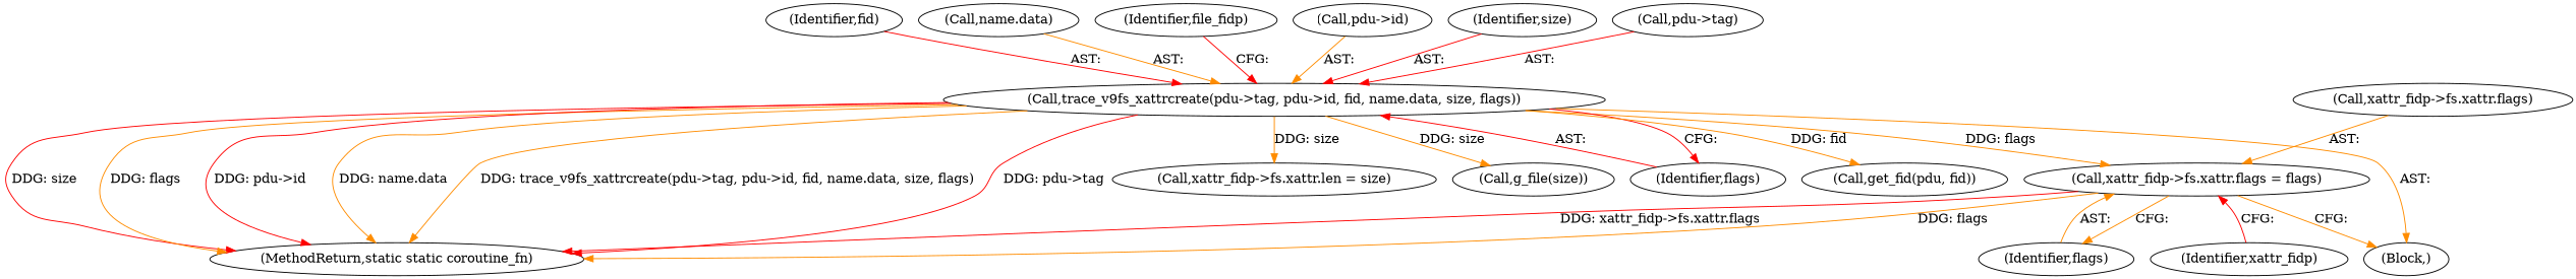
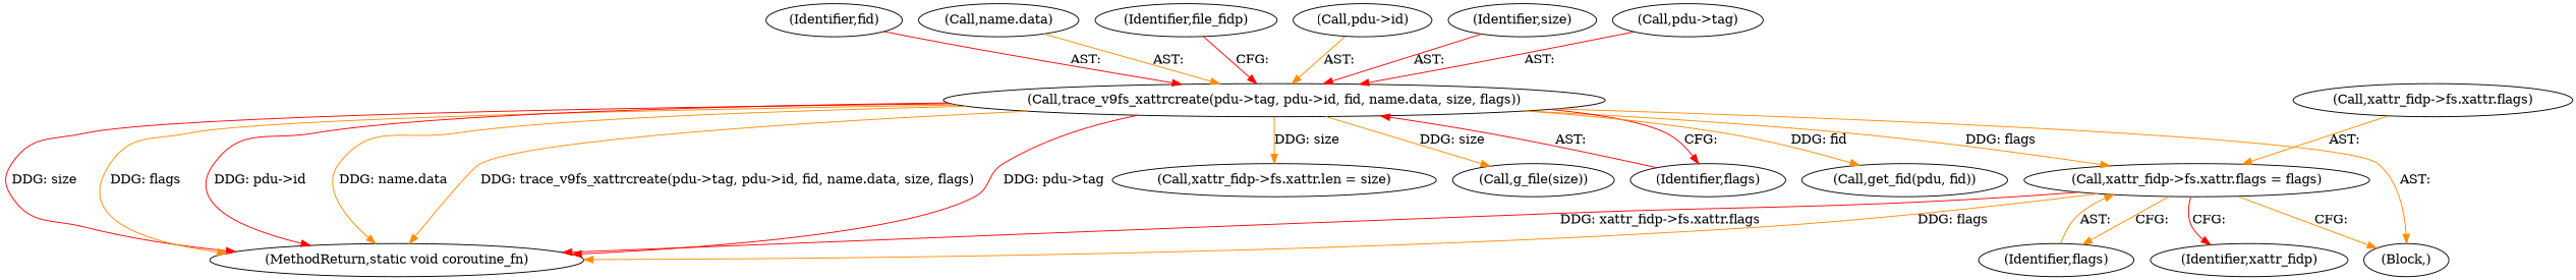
  digraph {
    edge [color=darkorange]
    n1 [label="(Call,xattr_fidp->fs.xattr.flags = flags)"]
-   n2 [label="(MethodReturn,static static coroutine_fn)"]
+   n2 [label="(MethodReturn,static void coroutine_fn)"]
    n3 [label="(Identifier,flags)"]
    n4 [label="(Block,)"]
    n5 [label="(Call,trace_v9fs_xattrcreate(pdu->tag, pdu->id, fid, name.data, size, flags))"]
    n6 [label="(Call,xattr_fidp->fs.xattr.len = size)"]
    n7 [label="(Call,g_file(size))"]
    n8 [label="(Identifier,flags)"]
    n9 [label="(Call,get_fid(pdu, fid))"]
    n10 [label="(Identifier,fid)"]
    n11 [label="(Call,name.data)"]
    n12 [label="(Identifier,file_fidp)"]
    n13 [label="(Identifier,xattr_fidp)"]
    n14 [label="(Call,pdu->id)"]
    n15 [label="(Call,xattr_fidp->fs.xattr.flags)"]
    n16 [label="(Identifier,size)"]
    n17 [label="(Call,pdu->tag)"]
    n1 -> n2 [color=red label="DDG: xattr_fidp->fs.xattr.flags"]
    n1 -> n2 [label="DDG: flags"]
    n1 -> n3 [label="CFG: "]
    n1 -> n4 [label="CFG: "]
    n3 -> n1 [label="AST: "]
    n5 -> n1 [label="DDG: flags"]
    n5 -> n2 [color=red label="DDG: size"]
    n5 -> n2 [label="DDG: flags"]
    n5 -> n2 [color=red label="DDG: pdu->id"]
    n5 -> n2 [label="DDG: name.data"]
    n5 -> n2 [label="DDG: trace_v9fs_xattrcreate(pdu->tag, pdu->id, fid, name.data, size, flags)"]
    n5 -> n2 [color=red label="DDG: pdu->tag"]
    n5 -> n4 [label="AST: "]
    n5 -> n6 [label="DDG: size"]
    n5 -> n7 [label="DDG: size"]
    n5 -> n8 [color=red label="CFG: "]
    n5 -> n9 [label="DDG: fid"]
    n8 -> n5 [color=red label="AST: "]
    n10 -> n5 [color=red label="AST: "]
    n11 -> n5 [label="AST: "]
    n12 -> n5 [color=red label="CFG: "]
-   n13 -> n1 [color=red label="CFG: "]
+   n1 -> n13 [color=red label="CFG: "]
    n14 -> n5 [label="AST: "]
    n15 -> n1 [label="AST: "]
    n16 -> n5 [color=red label="AST: "]
    n17 -> n5 [color=red label="AST: "]
  }
